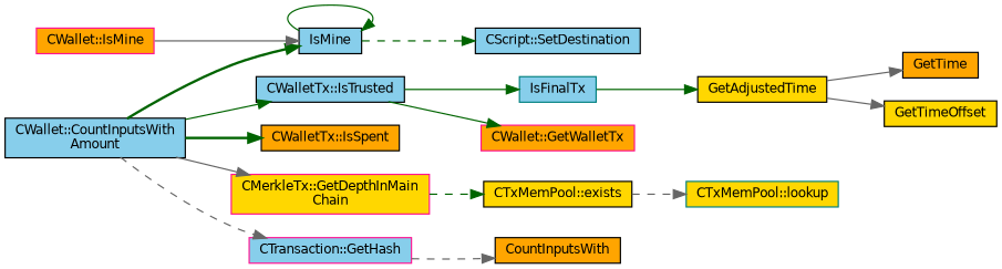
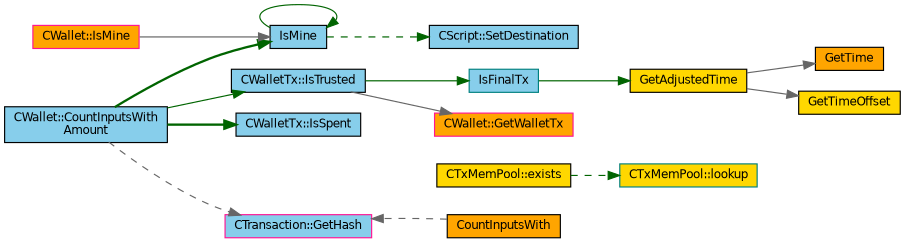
  digraph {
    rankdir=LR
    node [color=black fillcolor=skyblue fontname=Helvetica fontsize=10 shape=record style=filled]
    edge [color=darkgreen fontname=Helvetica fontsize=10 labelfontname=Helvetica labelfontsize=10 style=solid]
    n1 [fontcolor=black height=0.2 label="CWallet::CountInputsWith\lAmount" width=0.4]
    n2 [height=0.2 label="CWalletTx::IsTrusted" width=0.4]
    n3 [height=0.2 label=IsMine width=0.4]
-   n4 [color=deeppink fillcolor=gold height=0.2 label="CMerkleTx::GetDepthInMain\lChain" width=0.4]
    n5 [color=deeppink height=0.2 label="CTransaction::GetHash" width=0.4]
-   n6 [fillcolor=orange height=0.2 label="CWalletTx::IsSpent" width=0.4]
+   n6 [height=0.2 label="CWalletTx::IsSpent" width=0.4]
    n7 [color=teal height=0.2 label=IsFinalTx width=0.4]
    n8 [color=deeppink fillcolor=orange height=0.2 label="CWallet::GetWalletTx" width=0.4]
    n9 [height=0.2 label="CScript::SetDestination" width=0.4]
    n10 [fillcolor=gold height=0.2 label="CTxMemPool::exists" width=0.4]
    n11 [fillcolor=orange height=0.2 label=CountInputsWith width=0.4]
    n12 [fillcolor=gold height=0.2 label=GetAdjustedTime width=0.4]
    n13 [color=deeppink fillcolor=orange height=0.2 label="CWallet::IsMine" width=0.4]
    n14 [fillcolor=orange height=0.2 label=GetTime width=0.4]
    n15 [fillcolor=gold height=0.2 label=GetTimeOffset width=0.4]
    n16 [color=teal fillcolor=gold height=0.2 label="CTxMemPool::lookup" width=0.4]
    n1 -> n2
    n1 -> n3 [style=bold]
-   n1 -> n4 [color=gray40]
    n1 -> n5 [color=gray40 style=dashed]
    n1 -> n6 [style=bold]
    n2 -> n7
-   n2 -> n8
+   n2 -> n8 [color=gray40]
    n3 -> n3
    n3 -> n9 [style=dashed]
-   n4 -> n10 [style=dashed]
-   n5 -> n11 [color=gray40 style=dashed]
+   n11 -> n5 [color=gray40 style=dashed]
    n7 -> n12
-   n10 -> n16 [color=gray40 style=dashed]
+   n10 -> n16 [style=dashed]
    n12 -> n14 [color=gray40]
    n12 -> n15 [color=gray40]
    n13 -> n3 [color=gray40]
  }
